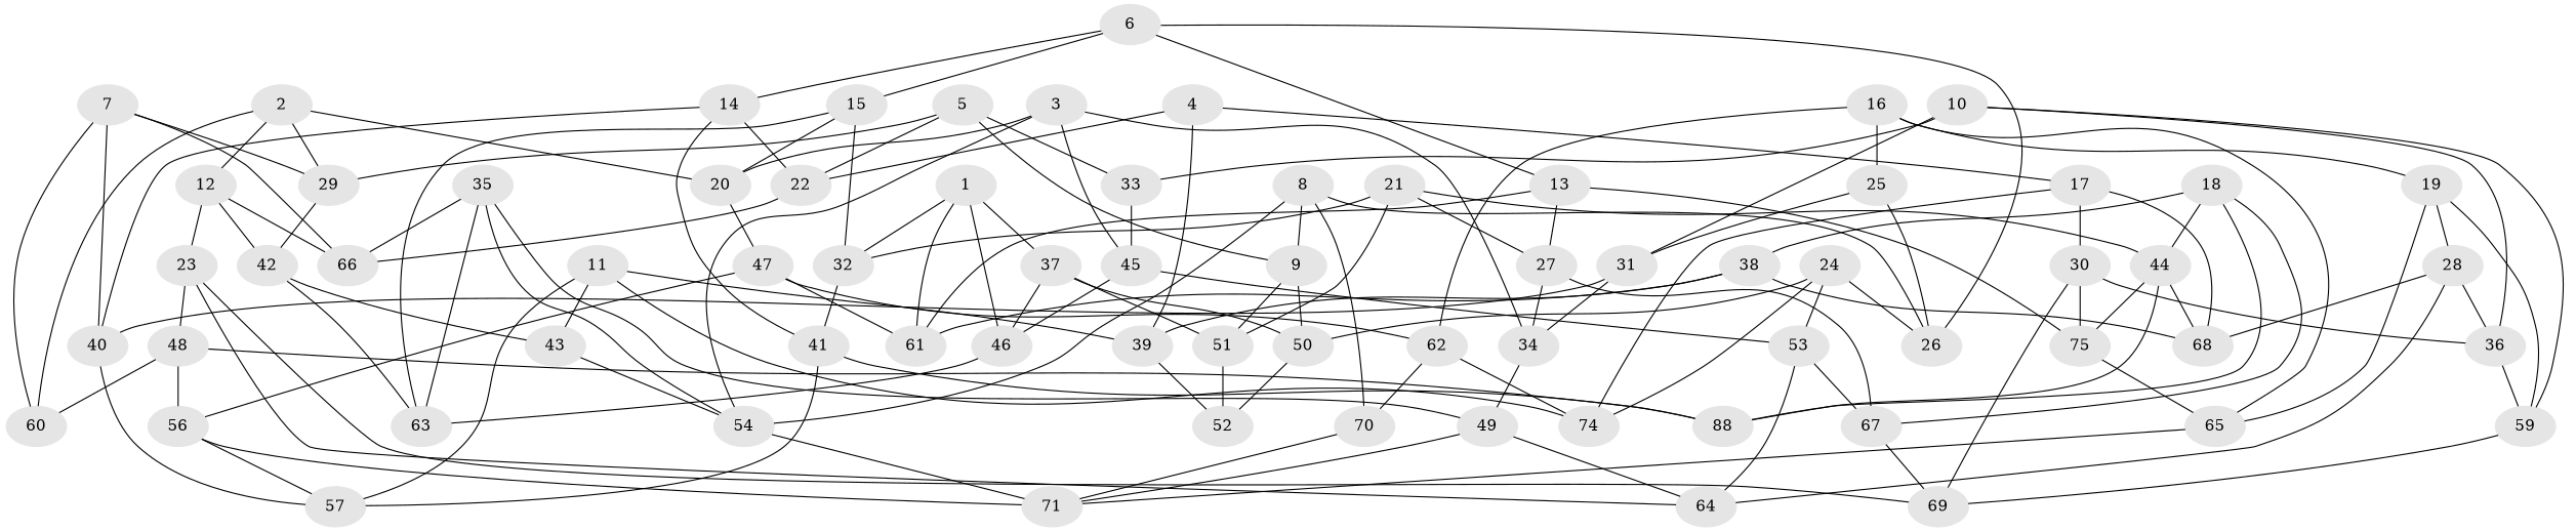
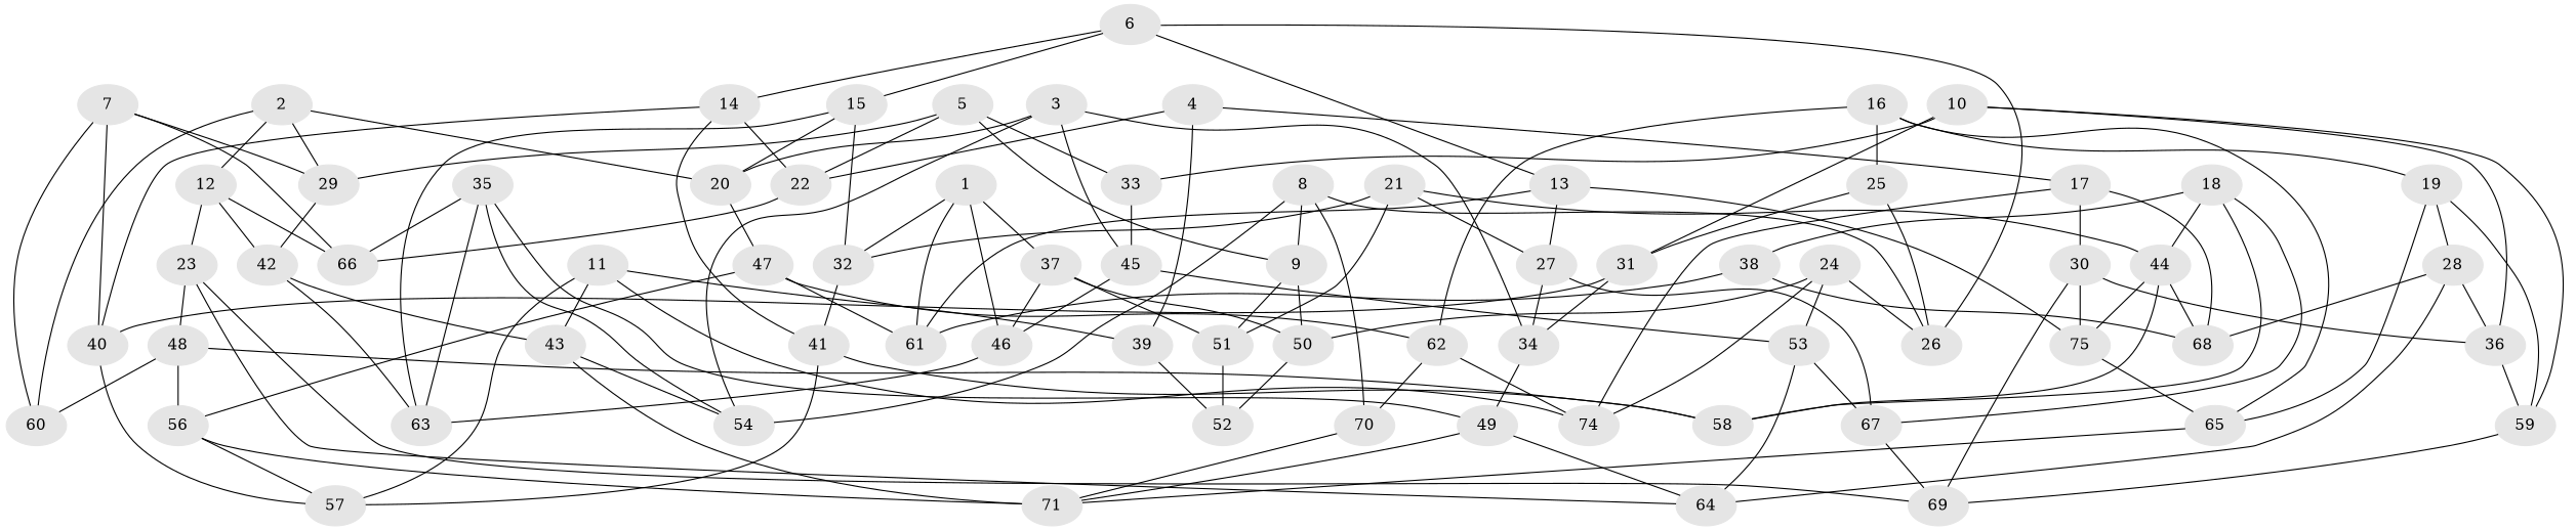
  graph {
    node [color=gray90 style=filled]
    1
    32
    37
    46
    61
    41
    50
    51
    63
    2
    12
    20
    29
    60
    66
    23
    42
    47
    3
    34
    45
    54
    49
    53
    4
    17
    22
    39
    68
    n30 [label=74]
    30
    52
    5
    9
    33
    6
    13
    14
    15
    26
    27
    n42 [label=75]
    40
    7
    57
    8
    70
    71
    10
    31
    36
    59
    69
    11
    43
    48
    64
    67
    65
-   58 [label=88]
+   58
    16
    19
    25
    62
    28
    18
    38
    44
    56
    21
    24
    35
    1 -- 32
    1 -- 37
    1 -- 46
    1 -- 61
    32 -- 41
    37 -- 46
    37 -- 50
    37 -- 51
    46 -- 63
    41 -- 57
    41 -- 58
    50 -- 52
    51 -- 52
    2 -- 12
    2 -- 20
    2 -- 29
    2 -- 60
    12 -- 66
    12 -- 23
    12 -- 42
    20 -- 47
    29 -- 42
    23 -- 69
    23 -- 48
    23 -- 64
    42 -- 63
    42 -- 43
    47 -- 61
    47 -- 62
    47 -- 56
    3 -- 20
    3 -- 34
    3 -- 45
    3 -- 54
    34 -- 49
    45 -- 46
    45 -- 53
    49 -- 71
    49 -- 64
    53 -- 64
    53 -- 67
    4 -- 17
    4 -- 22
    4 -- 39
    17 -- 68
    17 -- n30
    17 -- 30
    22 -- 66
    39 -- 52
    30 -- n42
    30 -- 36
    30 -- 69
    5 -- 29
    5 -- 22
    5 -- 9
    5 -- 33
    9 -- 50
    9 -- 51
    33 -- 45
    6 -- 13
    6 -- 14
    6 -- 15
    6 -- 26
    13 -- 61
    13 -- 27
    13 -- n42
    14 -- 41
    14 -- 22
    14 -- 40
    15 -- 32
    15 -- 63
    15 -- 20
    27 -- 34
    27 -- 67
    n42 -- 65
    40 -- 57
    7 -- 29
    7 -- 60
    7 -- 66
    7 -- 40
    8 -- 54
    8 -- 9
    8 -- 26
    8 -- 70
    70 -- 71
    10 -- 33
    10 -- 31
    10 -- 36
    10 -- 59
    31 -- 34
    31 -- 40
    36 -- 59
    59 -- 69
    11 -- 39
    11 -- n30
    11 -- 57
    11 -- 43
    43 -- 54
-   54 -- 71
+   43 -- 71
    48 -- 60
    48 -- 58
    48 -- 56
    67 -- 69
    65 -- 71
    16 -- 65
    16 -- 19
    16 -- 25
    16 -- 62
    19 -- 59
    19 -- 65
    19 -- 28
    25 -- 26
    25 -- 31
    62 -- n30
    62 -- 70
    28 -- 68
    28 -- 36
    28 -- 64
    18 -- 67
    18 -- 58
    18 -- 38
    18 -- 44
    38 -- 61
-   38 -- 39
    38 -- 68
    44 -- 68
    44 -- n42
    44 -- 58
    56 -- 57
    56 -- 71
    21 -- 32
    21 -- 51
    21 -- 27
    21 -- 44
    24 -- 50
    24 -- 53
    24 -- n30
    24 -- 26
    35 -- 63
    35 -- 66
    35 -- 54
    35 -- 49
  }
